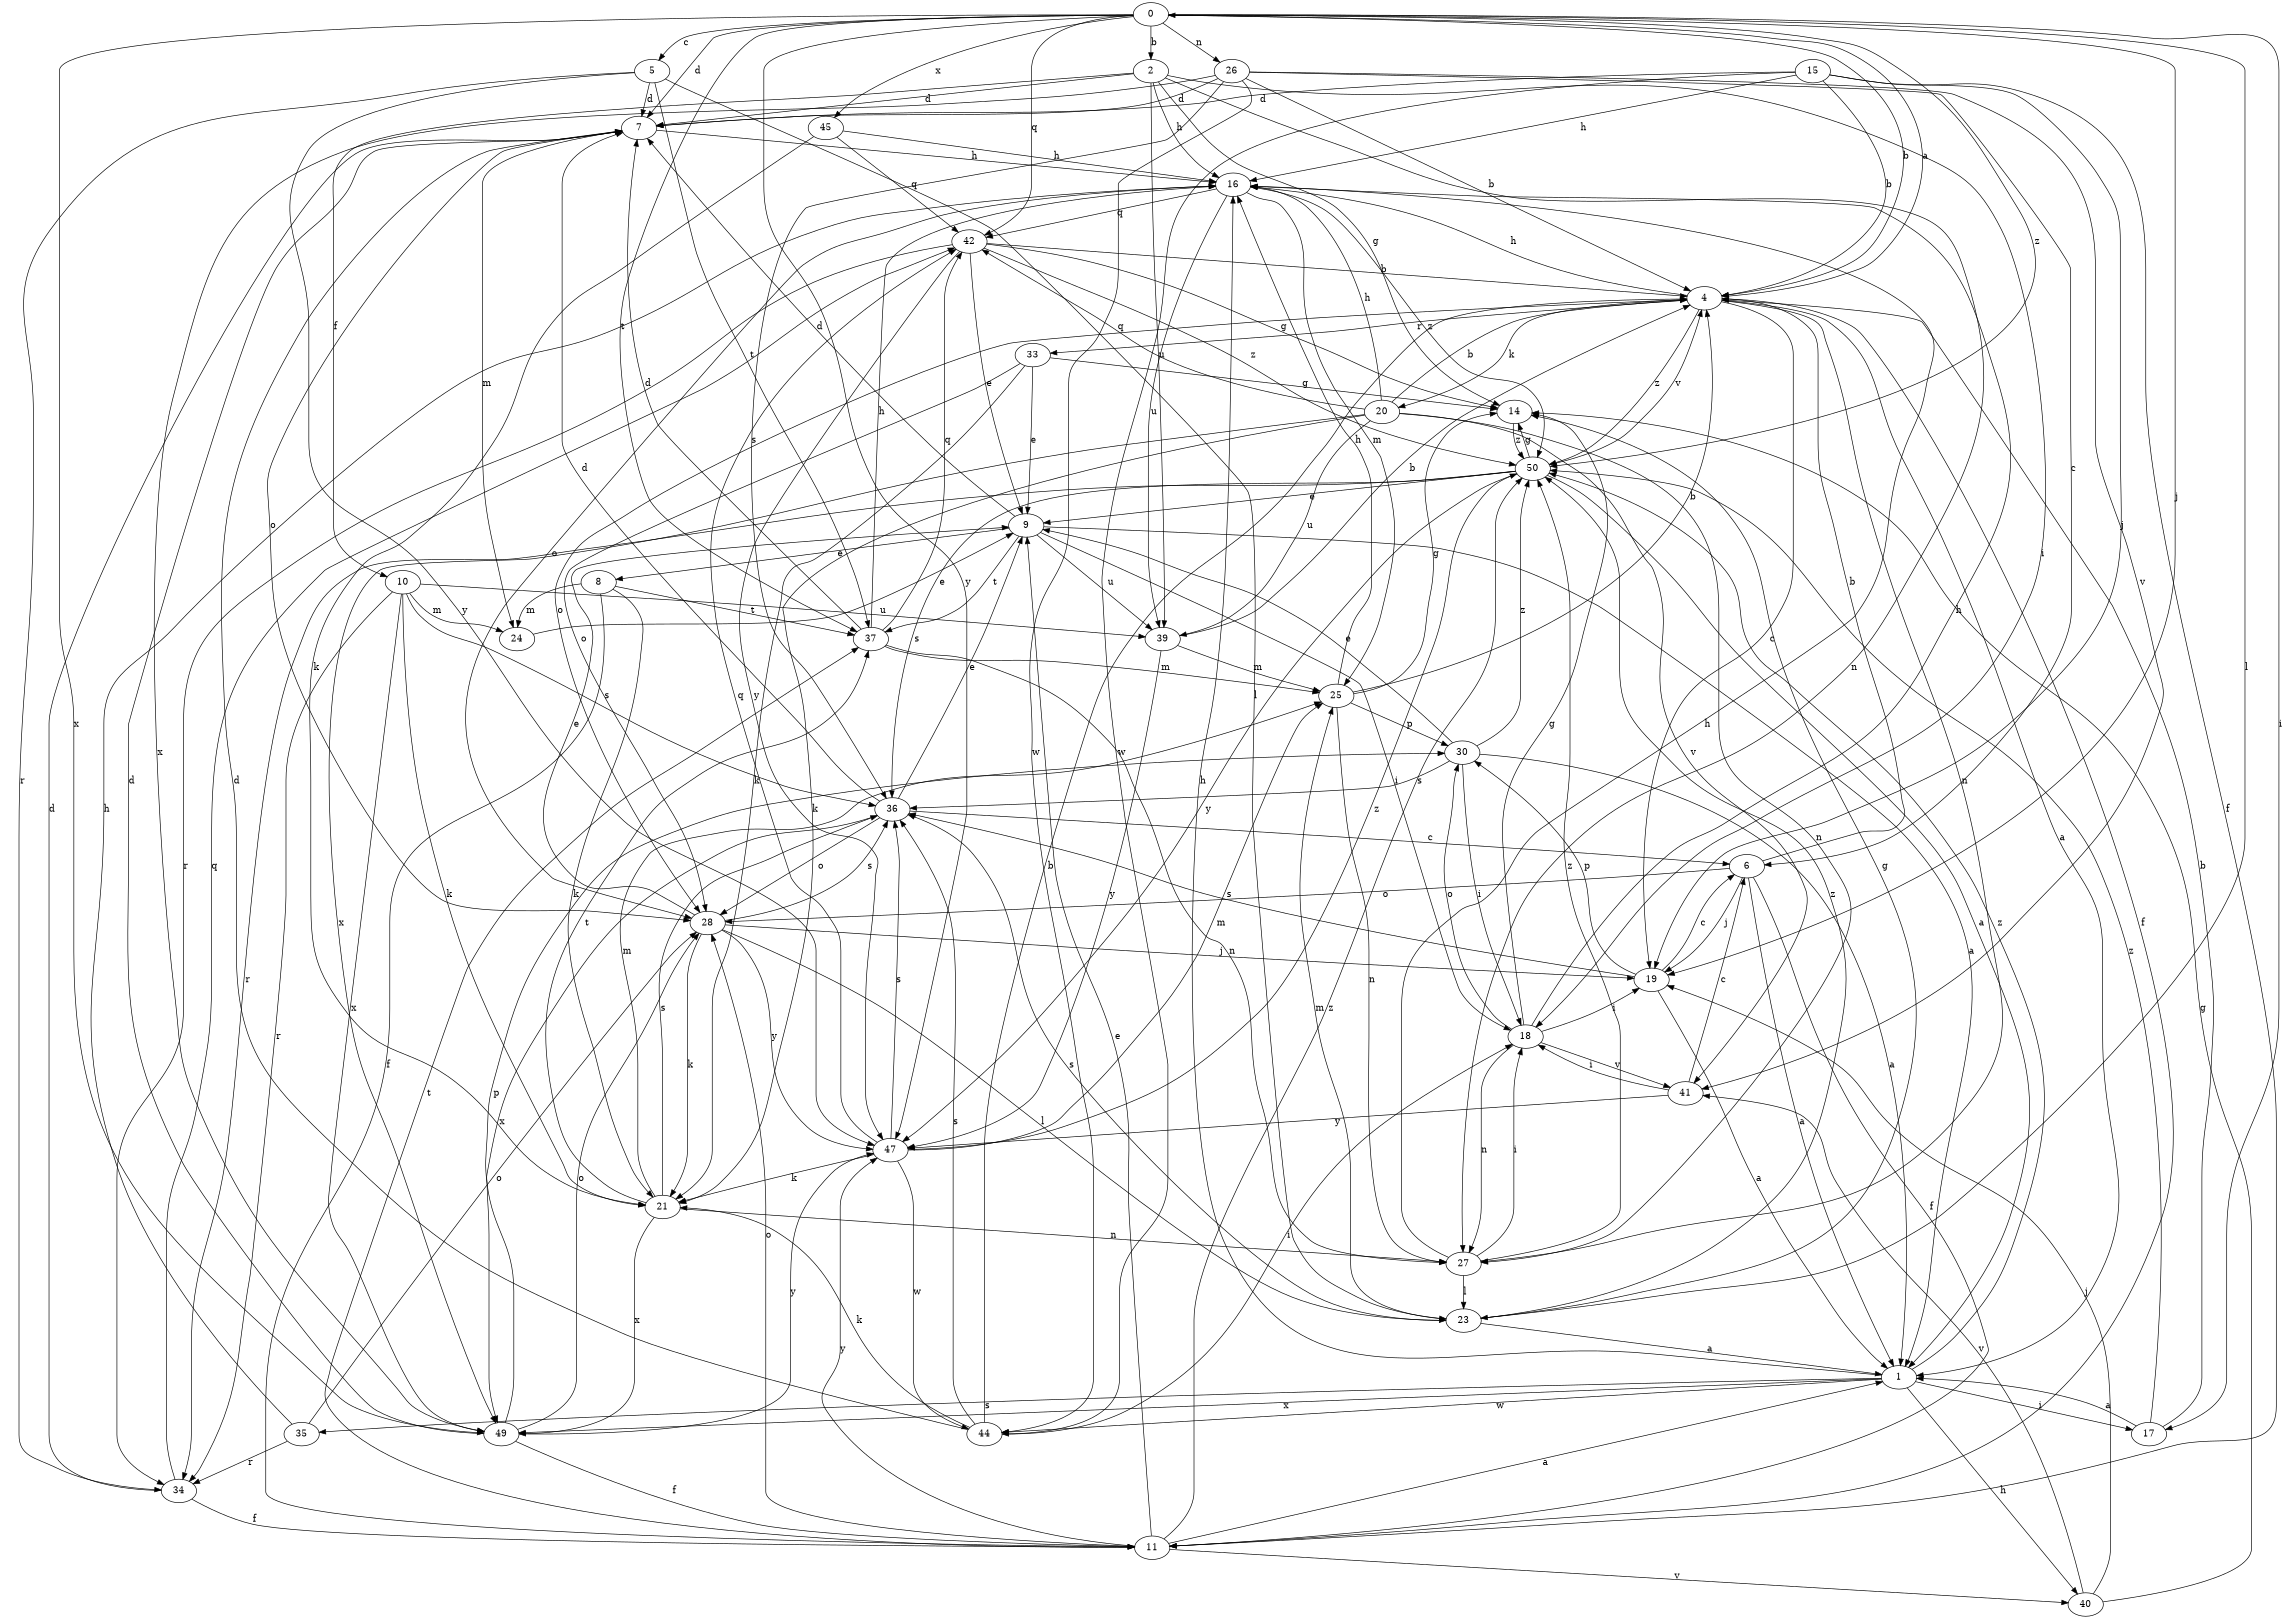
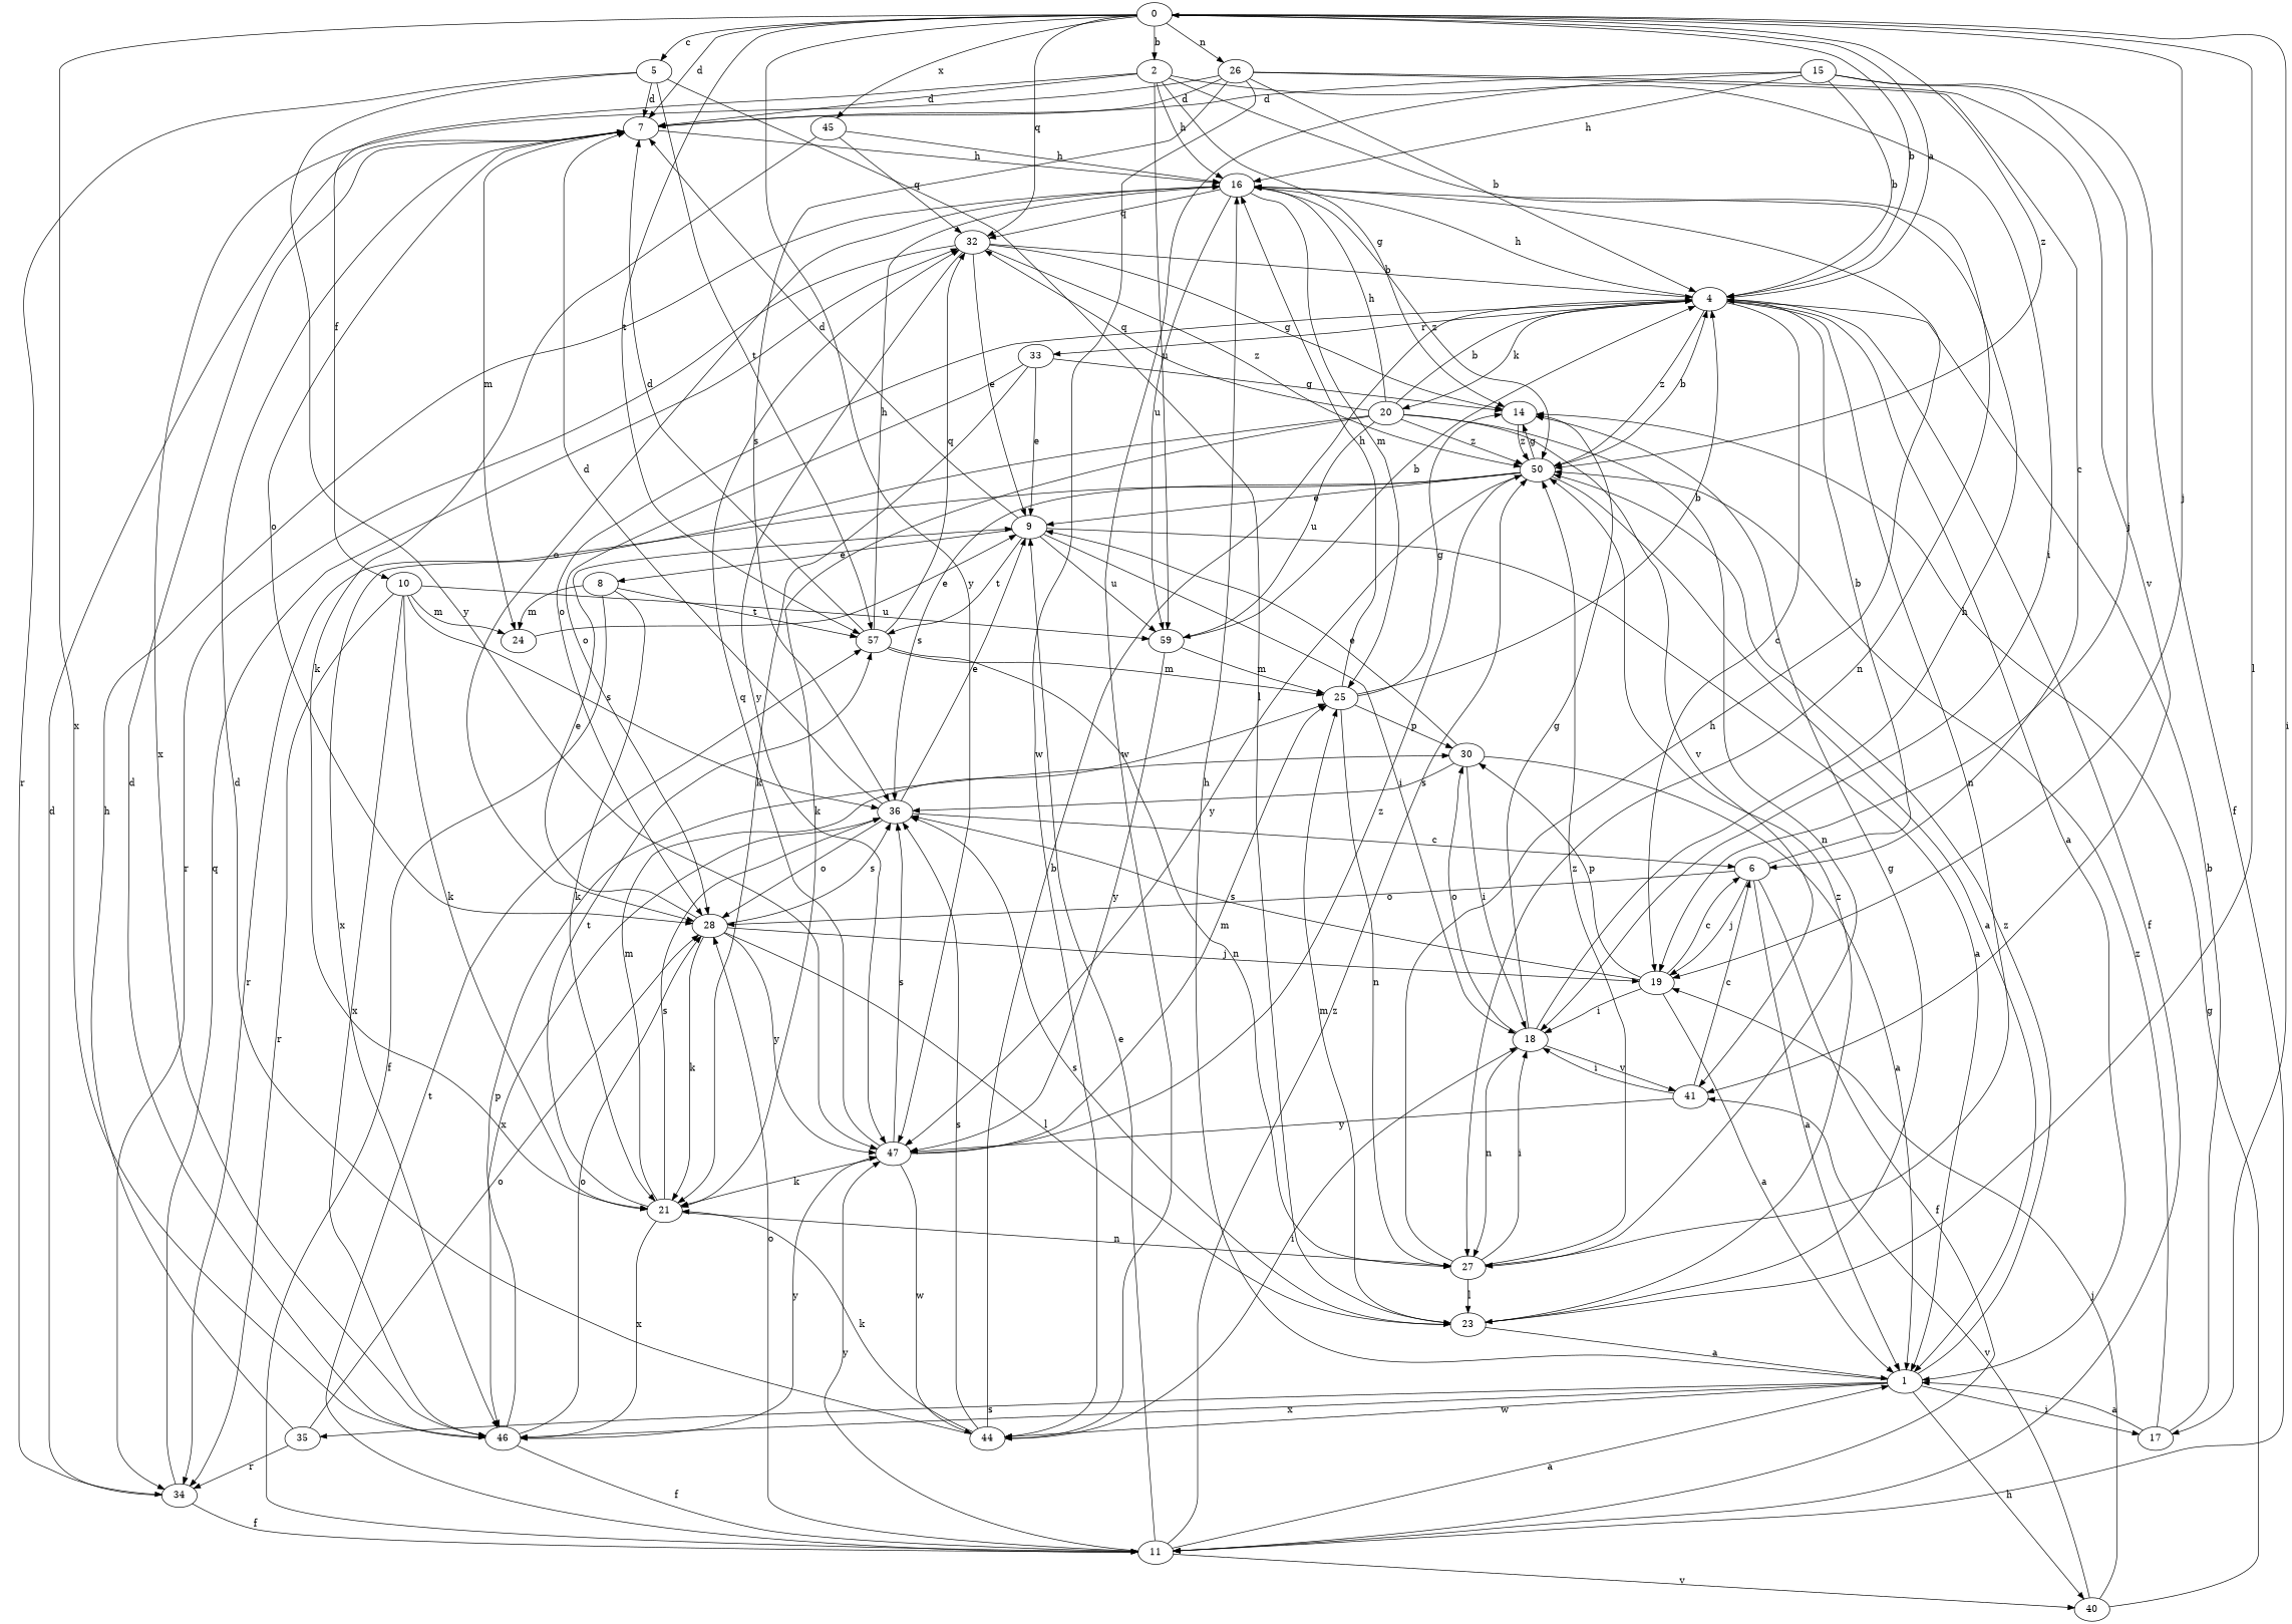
  strict digraph {
    0
    2
    4
    5
    7
    17
    19
    23
    26
-   32 [label=42]
-   37
+   32
+   37 [label=57]
    45
-   46 [label=49]
+   46
    47
    50
    16
    10
    14
    18
    27
-   39
+   39 [label=59]
    1
    11
    20
    28
    33
    34
    24
    6
    36
    30
    25
    44
    41
    9
    21
    35
    40
    15
    8
    0 -> 2 [label=b]
    0 -> 4 [label=b]
    0 -> 5 [label=c]
    0 -> 7 [label=d]
    0 -> 17 [label=i]
    0 -> 19 [label=j]
    0 -> 23 [label=l]
    0 -> 26 [label=n]
    0 -> 32 [label=q]
    0 -> 37 [label=t]
    0 -> 45 [label=x]
    0 -> 46 [label=x]
    0 -> 47 [label=y]
    0 -> 50 [label=z]
    2 -> 7 [label=d]
    2 -> 16 [label=h]
    2 -> 10 [label=f]
    2 -> 14 [label=g]
    2 -> 18 [label=i]
    2 -> 27 [label=n]
    2 -> 39 [label=u]
    4 -> 0 [label=a]
    4 -> 19 [label=c]
    4 -> 50 [label=z]
    4 -> 16 [label=h]
    4 -> 27 [label=n]
    4 -> 1 [label=a]
    4 -> 11 [label=f]
    4 -> 20 [label=k]
    4 -> 28 [label=o]
    4 -> 33 [label=r]
    5 -> 7 [label=d]
    5 -> 23 [label=l]
    5 -> 37 [label=t]
    5 -> 47 [label=y]
    5 -> 34 [label=r]
    7 -> 16 [label=h]
    7 -> 28 [label=o]
    7 -> 24 [label=m]
    17 -> 4 [label=b]
    17 -> 50 [label=z]
    17 -> 1 [label=a]
-   18 -> 19 [label=i]
+   19 -> 18 [label=i]
    19 -> 1 [label=a]
    19 -> 6 [label=c]
    19 -> 36 [label=s]
    19 -> 30 [label=p]
    23 -> 50 [label=z]
    23 -> 14 [label=g]
    23 -> 1 [label=a]
    23 -> 36 [label=s]
    23 -> 25 [label=m]
    26 -> 4 [label=b]
    26 -> 7 [label=d]
    26 -> 46 [label=x]
    26 -> 6 [label=c]
    26 -> 36 [label=s]
    26 -> 44 [label=w]
    26 -> 41 [label=v]
    32 -> 4 [label=b]
    32 -> 47 [label=y]
    32 -> 50 [label=z]
    32 -> 14 [label=g]
    32 -> 34 [label=r]
    32 -> 9 [label=e]
    37 -> 7 [label=d]
    37 -> 32 [label=q]
    37 -> 16 [label=h]
    37 -> 27 [label=n]
    37 -> 25 [label=m]
    45 -> 32 [label=q]
    45 -> 16 [label=h]
    45 -> 21 [label=k]
    46 -> 7 [label=d]
    46 -> 47 [label=y]
    46 -> 11 [label=f]
    46 -> 28 [label=o]
    46 -> 30 [label=p]
    47 -> 32 [label=q]
    47 -> 50 [label=z]
    47 -> 36 [label=s]
    47 -> 25 [label=m]
    47 -> 44 [label=w]
    47 -> 21 [label=k]
-   50 -> 4 [label=v]
+   50 -> 4 [label=b]
    50 -> 47 [label=y]
    50 -> 14 [label=g]
    50 -> 1 [label=a]
    50 -> 34 [label=r]
    50 -> 36 [label=s]
    50 -> 9 [label=e]
    16 -> 32 [label=q]
    16 -> 50 [label=z]
    16 -> 39 [label=u]
    16 -> 28 [label=o]
    16 -> 25 [label=m]
    10 -> 46 [label=x]
    10 -> 39 [label=u]
    10 -> 34 [label=r]
    10 -> 24 [label=m]
    10 -> 36 [label=s]
    10 -> 21 [label=k]
    14 -> 50 [label=z]
    18 -> 16 [label=h]
    18 -> 14 [label=g]
    18 -> 27 [label=n]
    18 -> 30 [label=o]
    18 -> 41 [label=v]
    27 -> 23 [label=l]
    27 -> 50 [label=z]
    27 -> 16 [label=h]
    27 -> 18 [label=i]
    39 -> 4 [label=b]
    39 -> 47 [label=y]
    39 -> 25 [label=m]
    1 -> 17 [label=i]
    1 -> 46 [label=x]
    1 -> 50 [label=z]
    1 -> 16 [label=h]
    1 -> 44 [label=w]
    1 -> 35 [label=s]
    1 -> 40 [label=h]
    11 -> 37 [label=t]
    11 -> 47 [label=y]
    11 -> 50 [label=z]
    11 -> 1 [label=a]
    11 -> 28 [label=o]
    11 -> 9 [label=e]
    11 -> 40 [label=v]
    20 -> 4 [label=b]
    20 -> 32 [label=q]
    20 -> 46 [label=x]
    20 -> 16 [label=h]
    20 -> 27 [label=n]
    20 -> 39 [label=u]
    20 -> 41 [label=v]
    20 -> 21 [label=k]
    28 -> 19 [label=j]
    28 -> 23 [label=l]
    28 -> 47 [label=y]
    28 -> 36 [label=s]
    28 -> 9 [label=e]
    28 -> 21 [label=k]
    33 -> 14 [label=g]
    33 -> 28 [label=o]
    33 -> 9 [label=e]
    33 -> 21 [label=k]
    34 -> 7 [label=d]
    34 -> 32 [label=q]
    34 -> 11 [label=f]
    24 -> 9 [label=e]
    6 -> 4 [label=b]
    6 -> 19 [label=j]
    6 -> 1 [label=a]
    6 -> 11 [label=f]
    6 -> 28 [label=o]
    36 -> 7 [label=d]
    36 -> 46 [label=x]
    36 -> 28 [label=o]
    36 -> 6 [label=c]
    36 -> 9 [label=e]
-   30 -> 50 [label=z]
+   20 -> 50 [label=z]
    30 -> 18 [label=i]
    30 -> 1 [label=a]
    30 -> 36 [label=s]
    30 -> 9 [label=e]
    25 -> 4 [label=b]
    25 -> 16 [label=h]
    25 -> 14 [label=g]
    25 -> 27 [label=n]
    25 -> 30 [label=p]
    44 -> 4 [label=b]
    44 -> 7 [label=d]
    44 -> 18 [label=i]
    44 -> 36 [label=s]
    44 -> 21 [label=k]
    41 -> 47 [label=y]
    41 -> 18 [label=i]
    41 -> 6 [label=c]
    9 -> 7 [label=d]
    9 -> 37 [label=t]
    9 -> 18 [label=i]
    9 -> 39 [label=u]
    9 -> 1 [label=a]
    9 -> 8 [label=e]
    21 -> 37 [label=t]
    21 -> 46 [label=x]
    21 -> 27 [label=n]
    21 -> 36 [label=s]
    21 -> 25 [label=m]
    35 -> 16 [label=h]
    35 -> 28 [label=o]
    35 -> 34 [label=r]
    40 -> 19 [label=j]
    40 -> 14 [label=g]
    40 -> 41 [label=v]
    15 -> 4 [label=b]
    15 -> 7 [label=d]
    15 -> 19 [label=j]
    15 -> 16 [label=h]
    15 -> 11 [label=f]
    15 -> 44 [label=w]
    8 -> 37 [label=t]
    8 -> 11 [label=f]
    8 -> 24 [label=m]
    8 -> 21 [label=k]
  }
